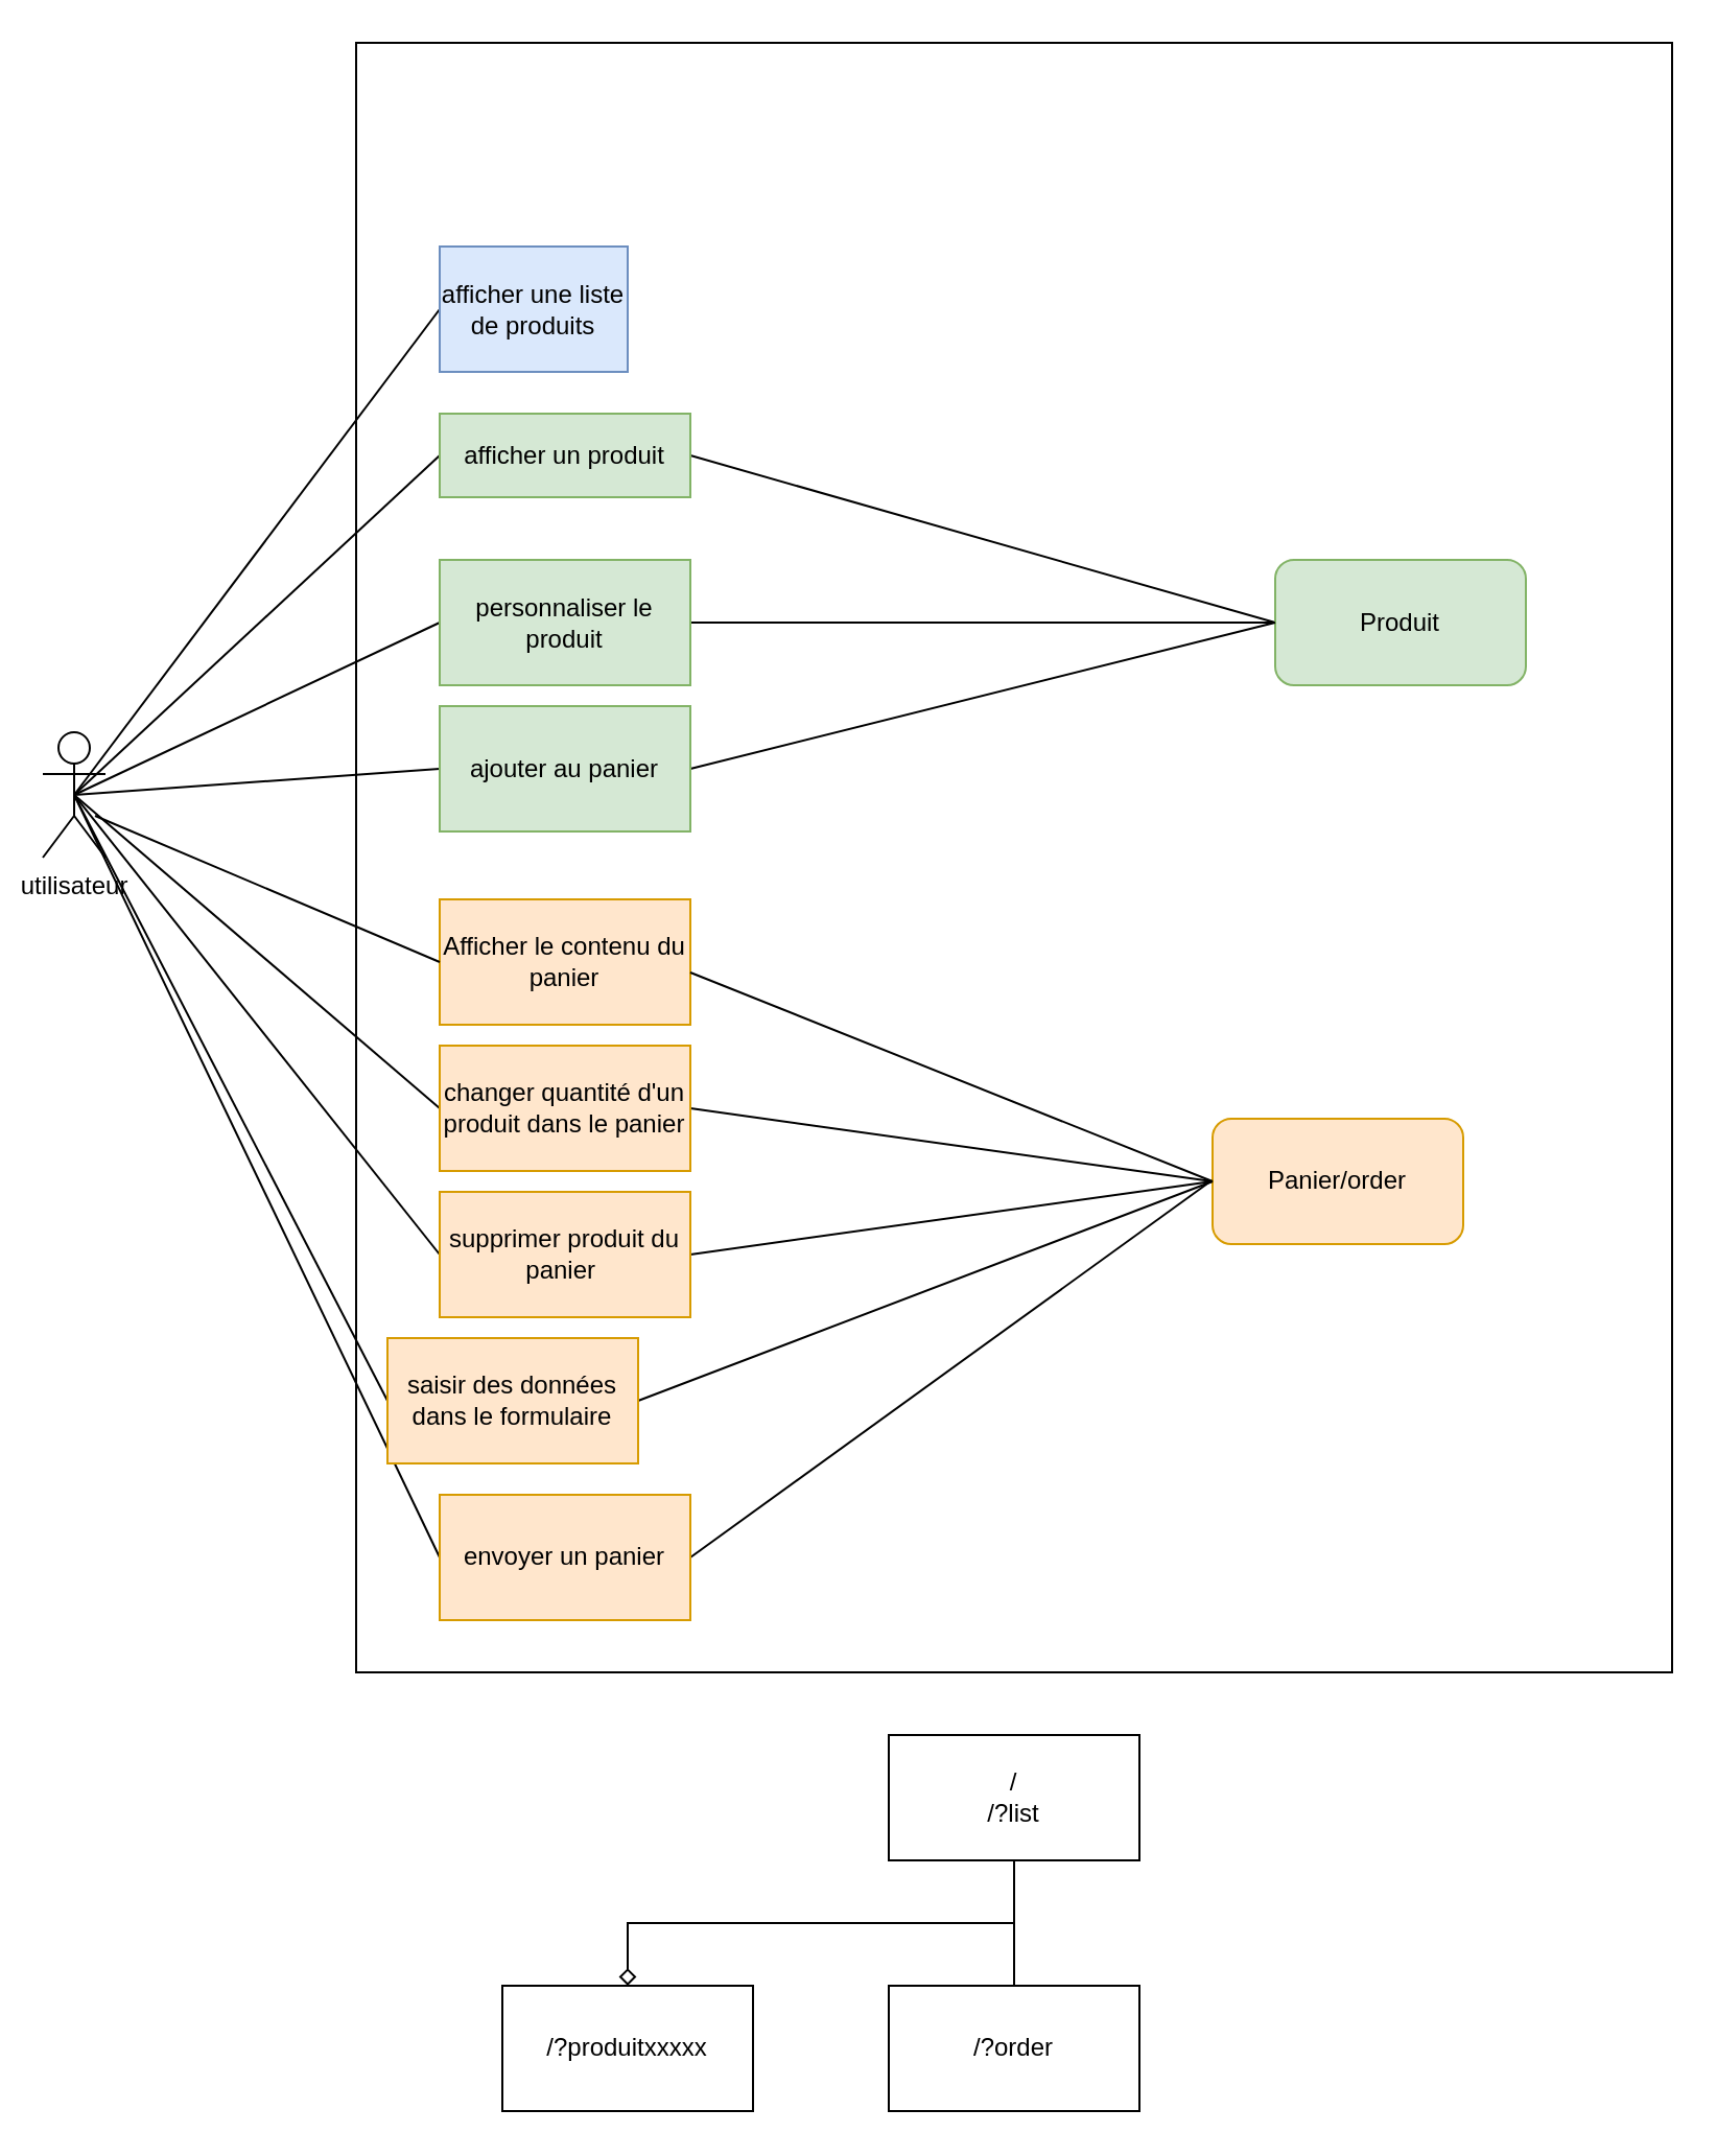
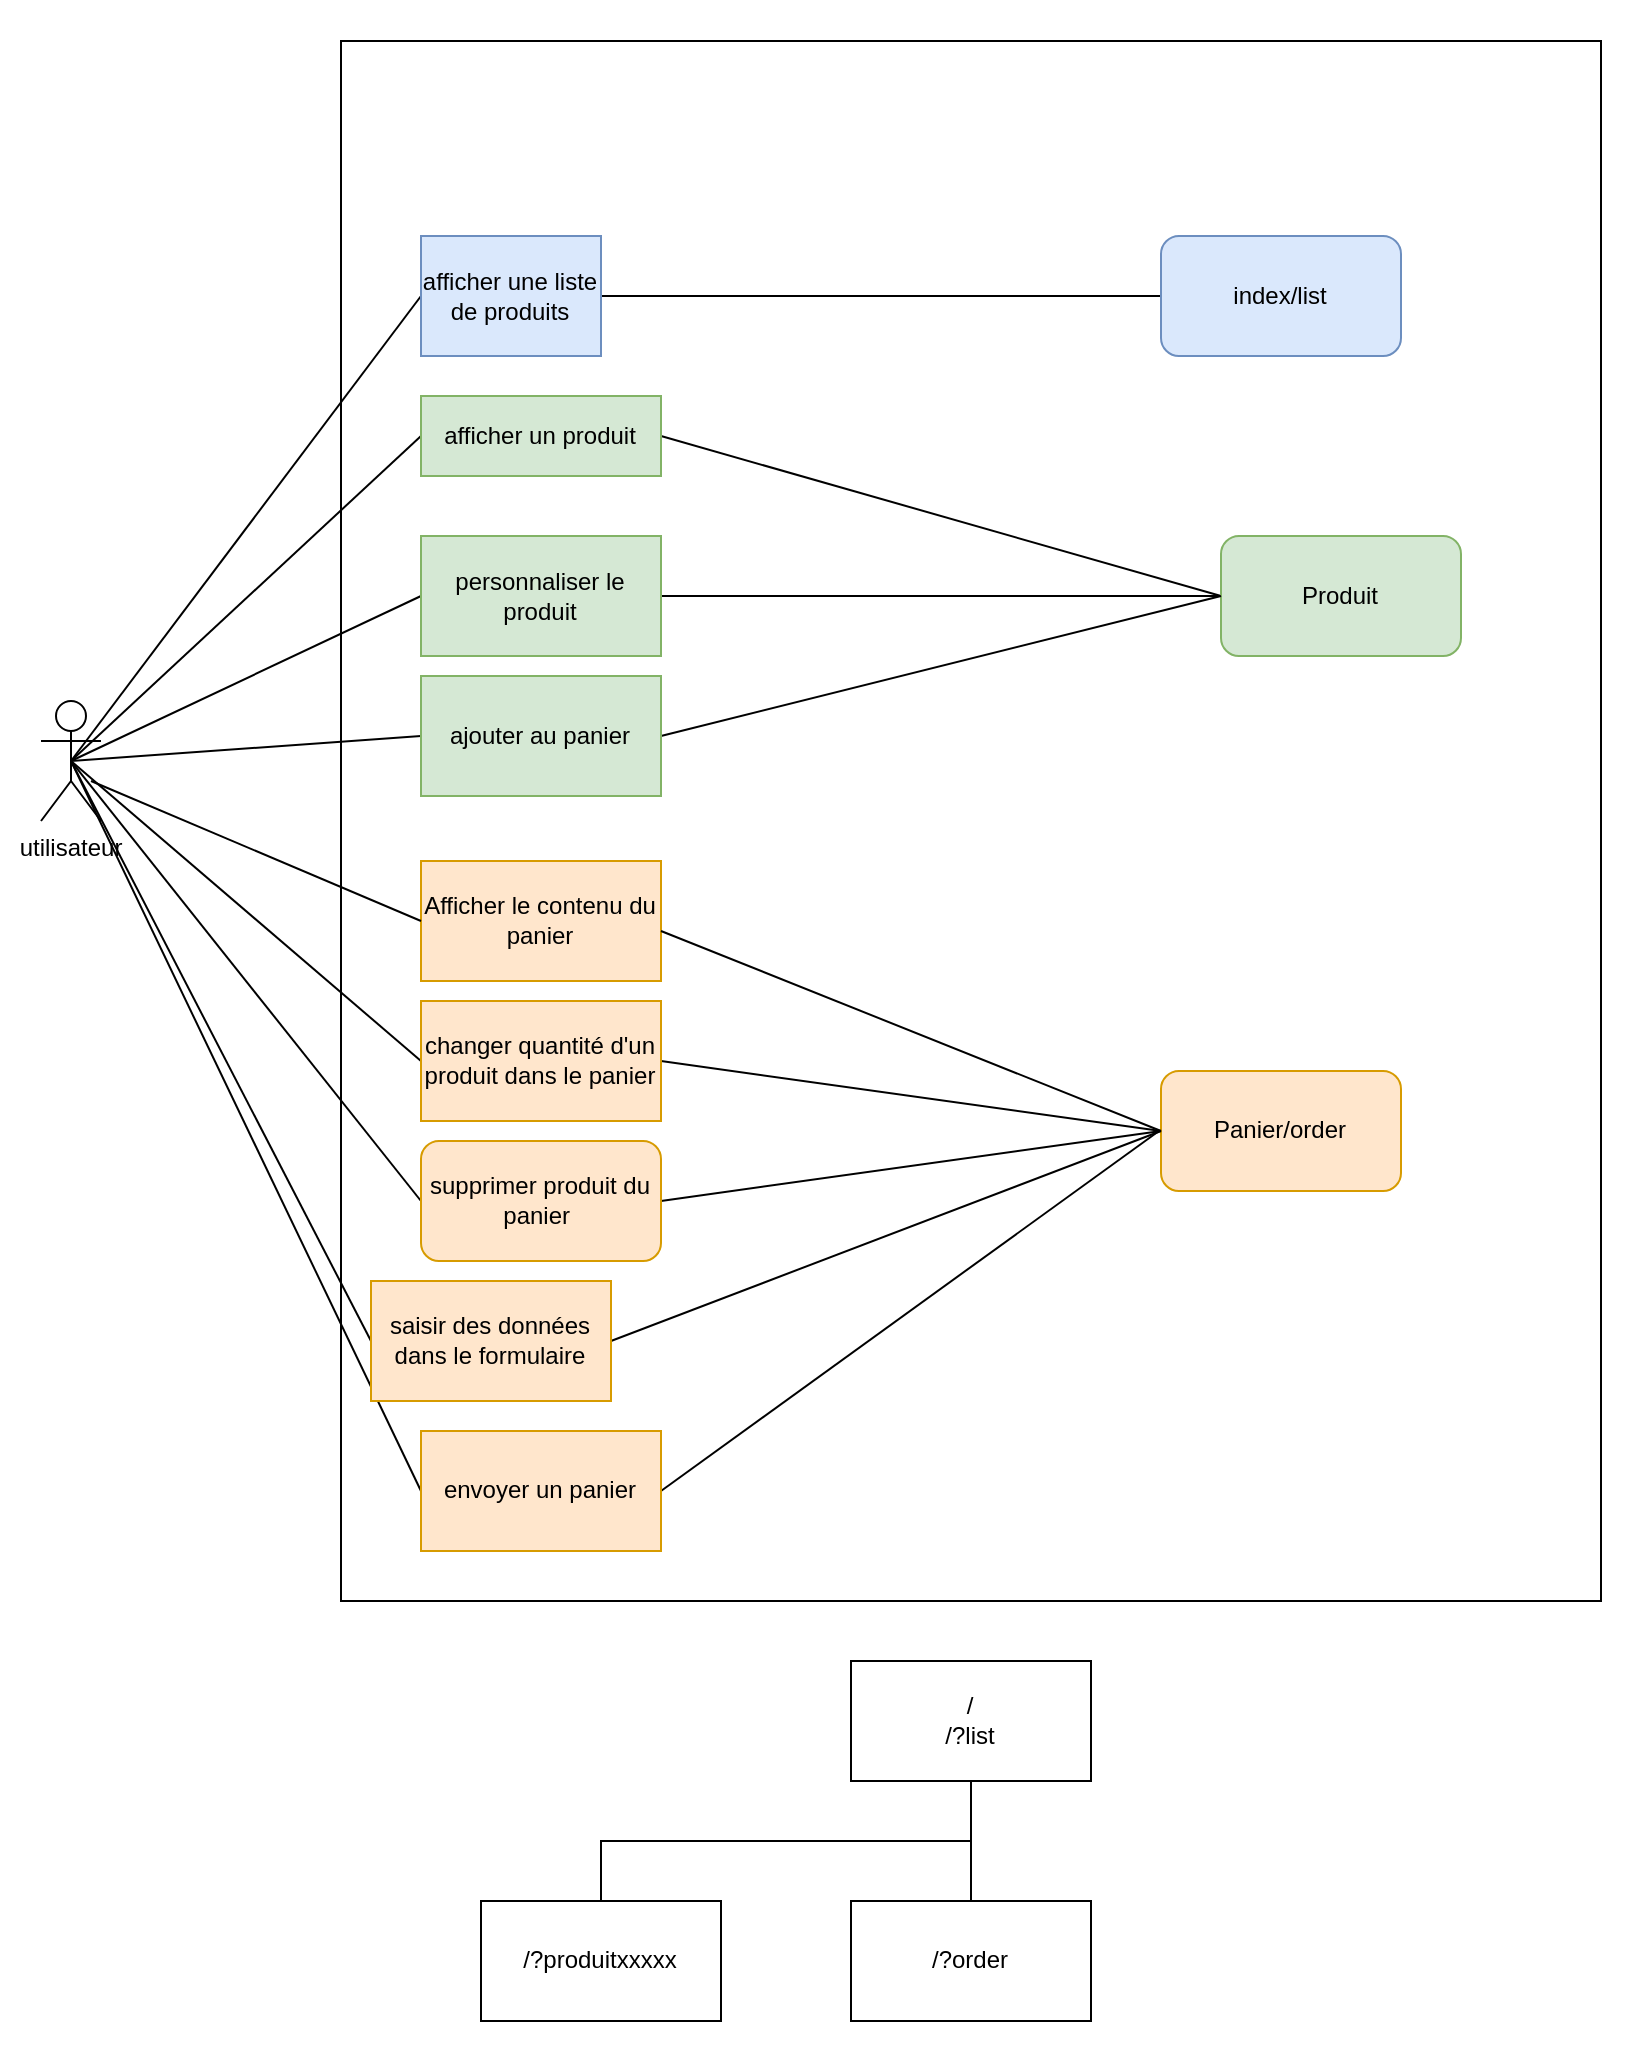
  <mxCell id="0" />
  <mxCell id="1" parent="0" />
  <mxCell id="2" value="" style="rounded=0;whiteSpace=wrap;html=1;" parent="1" vertex="1"><mxGeometry x="170" y="20" width="630" height="780" as="geometry" /></mxCell>
  <mxCell id="3" style="rounded=0;orthogonalLoop=1;jettySize=auto;html=1;exitX=0.5;exitY=0.5;exitDx=0;exitDy=0;exitPerimeter=0;endArrow=none;endFill=0;entryX=0;entryY=0.5;entryDx=0;entryDy=0;" parent="1" source="11" target="27" edge="1"><mxGeometry relative="1" as="geometry"><mxPoint x="157.574" y="98.284" as="targetPoint" /></mxGeometry></mxCell>
  <mxCell id="4" style="edgeStyle=none;rounded=0;orthogonalLoop=1;jettySize=auto;html=1;exitX=0.5;exitY=0.5;exitDx=0;exitDy=0;exitPerimeter=0;endArrow=none;endFill=0;entryX=0;entryY=0.5;entryDx=0;entryDy=0;" parent="1" source="11" target="28" edge="1"><mxGeometry relative="1" as="geometry"><mxPoint x="157.574" y="201.284" as="targetPoint" /></mxGeometry></mxCell>
  <mxCell id="5" style="edgeStyle=none;rounded=0;orthogonalLoop=1;jettySize=auto;html=1;exitX=0.5;exitY=0.5;exitDx=0;exitDy=0;exitPerimeter=0;endArrow=none;endFill=0;entryX=0;entryY=0.5;entryDx=0;entryDy=0;" parent="1" source="11" target="29" edge="1"><mxGeometry relative="1" as="geometry"><mxPoint x="149" y="279" as="targetPoint" /></mxGeometry></mxCell>
  <mxCell id="6" style="edgeStyle=none;rounded=0;orthogonalLoop=1;jettySize=auto;html=1;exitX=0.5;exitY=0.5;exitDx=0;exitDy=0;exitPerimeter=0;endArrow=none;endFill=0;entryX=0;entryY=0.5;entryDx=0;entryDy=0;" parent="1" source="11" target="30" edge="1"><mxGeometry relative="1" as="geometry"><mxPoint x="140" y="343" as="targetPoint" /></mxGeometry></mxCell>
  <mxCell id="7" style="edgeStyle=none;rounded=0;orthogonalLoop=1;jettySize=auto;html=1;exitX=0.5;exitY=0.5;exitDx=0;exitDy=0;exitPerimeter=0;endArrow=none;endFill=0;entryX=0;entryY=0.5;entryDx=0;entryDy=0;" parent="1" source="11" target="33" edge="1"><mxGeometry relative="1" as="geometry"><mxPoint x="157.574" y="569.716" as="targetPoint" /></mxGeometry></mxCell>
  <mxCell id="8" style="edgeStyle=none;rounded=0;orthogonalLoop=1;jettySize=auto;html=1;exitX=0.5;exitY=0.5;exitDx=0;exitDy=0;exitPerimeter=0;endArrow=none;endFill=0;entryX=0;entryY=0.5;entryDx=0;entryDy=0;" parent="1" source="11" target="34" edge="1"><mxGeometry relative="1" as="geometry"><mxPoint x="181.04" y="652" as="targetPoint" /></mxGeometry></mxCell>
  <mxCell id="9" style="edgeStyle=none;rounded=0;orthogonalLoop=1;jettySize=auto;html=1;exitX=0.5;exitY=0.5;exitDx=0;exitDy=0;exitPerimeter=0;endArrow=none;endFill=0;entryX=0;entryY=0.5;entryDx=0;entryDy=0;" parent="1" source="11" target="32" edge="1"><mxGeometry relative="1" as="geometry"><mxPoint x="149.96" y="493.04" as="targetPoint" /></mxGeometry></mxCell>
  <mxCell id="10" style="edgeStyle=none;rounded=0;orthogonalLoop=1;jettySize=auto;html=1;exitX=0.5;exitY=0.5;exitDx=0;exitDy=0;exitPerimeter=0;endArrow=none;endFill=0;entryX=0;entryY=0.5;entryDx=0;entryDy=0;" parent="1" source="11" target="31" edge="1"><mxGeometry relative="1" as="geometry"><mxPoint x="147.059" y="409.176" as="targetPoint" /></mxGeometry></mxCell>
  <mxCell id="11" value="utilisateur" style="shape=umlActor;verticalLabelPosition=bottom;verticalAlign=top;html=1;outlineConnect=0;" parent="1" vertex="1"><mxGeometry x="20" y="350" width="30" height="60" as="geometry" /></mxCell>
- <mxCell id="12" style="edgeStyle=orthogonalEdgeStyle;rounded=0;orthogonalLoop=1;jettySize=auto;html=1;exitX=0.5;exitY=1;exitDx=0;exitDy=0;endArrow=diamond;endFill=0;" parent="1" source="13" target="14" edge="1"><mxGeometry relative="1" as="geometry" /></mxCell>
+ <mxCell id="12" style="edgeStyle=orthogonalEdgeStyle;rounded=0;orthogonalLoop=1;jettySize=auto;html=1;exitX=0.5;exitY=1;exitDx=0;exitDy=0;endArrow=none;endFill=0;" parent="1" source="13" target="14" edge="1"><mxGeometry relative="1" as="geometry" /></mxCell>
  <mxCell id="13" value="/&lt;br&gt;/?list" style="rounded=0;whiteSpace=wrap;html=1;" parent="1" vertex="1"><mxGeometry x="425" y="830" width="120" height="60" as="geometry" /></mxCell>
  <mxCell id="14" value="/?produitxxxxx" style="rounded=0;whiteSpace=wrap;html=1;" parent="1" vertex="1"><mxGeometry x="240" y="950" width="120" height="60" as="geometry" /></mxCell>
  <mxCell id="15" value="/?order" style="rounded=0;whiteSpace=wrap;html=1;" parent="1" vertex="1"><mxGeometry x="425" y="950" width="120" height="60" as="geometry" /></mxCell>
+ <mxCell id="16" value="" style="endArrow=none;html=1;exitX=1;exitY=0.5;exitDx=0;exitDy=0;entryX=0;entryY=0.5;entryDx=0;entryDy=0;" parent="1" source="27" target="19" edge="1"><mxGeometry width="50" height="50" relative="1" as="geometry"><mxPoint x="260" y="70" as="sourcePoint" /><mxPoint x="450" y="230" as="targetPoint" /></mxGeometry></mxCell>
  <mxCell id="17" value="" style="endArrow=none;html=1;exitX=1;exitY=0.5;exitDx=0;exitDy=0;entryX=0;entryY=0.5;entryDx=0;entryDy=0;" parent="1" source="28" target="20" edge="1"><mxGeometry width="50" height="50" relative="1" as="geometry"><mxPoint x="260" y="173" as="sourcePoint" /><mxPoint x="450" y="230" as="targetPoint" /></mxGeometry></mxCell>
  <mxCell id="18" value="" style="endArrow=none;html=1;exitX=1;exitY=0.5;exitDx=0;exitDy=0;entryX=0;entryY=0.5;entryDx=0;entryDy=0;" parent="1" source="29" target="20" edge="1"><mxGeometry width="50" height="50" relative="1" as="geometry"><mxPoint x="260" y="259" as="sourcePoint" /><mxPoint x="450" y="230" as="targetPoint" /></mxGeometry></mxCell>
+ <mxCell id="19" value="index/list" style="rounded=1;whiteSpace=wrap;html=1;fillColor=#dae8fc;strokeColor=#6c8ebf;" parent="1" vertex="1"><mxGeometry x="580" y="117.5" width="120" height="60" as="geometry" /></mxCell>
  <mxCell id="20" value="Produit" style="rounded=1;whiteSpace=wrap;html=1;fillColor=#d5e8d4;strokeColor=#82b366;" parent="1" vertex="1"><mxGeometry x="610" y="267.5" width="120" height="60" as="geometry" /></mxCell>
  <mxCell id="21" value="" style="endArrow=none;html=1;exitX=1;exitY=0.5;exitDx=0;exitDy=0;entryX=0;entryY=0.5;entryDx=0;entryDy=0;" parent="1" source="30" target="20" edge="1"><mxGeometry width="50" height="50" relative="1" as="geometry"><mxPoint x="260" y="343" as="sourcePoint" /><mxPoint x="450" y="230" as="targetPoint" /></mxGeometry></mxCell>
  <mxCell id="22" value="Panier/order" style="rounded=1;whiteSpace=wrap;html=1;fillColor=#ffe6cc;strokeColor=#d79b00;" parent="1" vertex="1"><mxGeometry x="580" y="535" width="120" height="60" as="geometry" /></mxCell>
  <mxCell id="23" value="" style="endArrow=none;html=1;exitX=1;exitY=0.5;exitDx=0;exitDy=0;entryX=0;entryY=0.5;entryDx=0;entryDy=0;" parent="1" source="31" target="22" edge="1"><mxGeometry width="50" height="50" relative="1" as="geometry"><mxPoint x="260" y="440" as="sourcePoint" /><mxPoint x="580" y="540" as="targetPoint" /></mxGeometry></mxCell>
  <mxCell id="24" value="" style="endArrow=none;html=1;entryX=1;entryY=0.5;entryDx=0;entryDy=0;exitX=0;exitY=0.5;exitDx=0;exitDy=0;" parent="1" source="22" target="32" edge="1"><mxGeometry width="50" height="50" relative="1" as="geometry"><mxPoint x="576" y="480" as="sourcePoint" /><mxPoint x="259.04" y="508" as="targetPoint" /></mxGeometry></mxCell>
  <mxCell id="25" value="" style="endArrow=none;html=1;exitX=1;exitY=0.5;exitDx=0;exitDy=0;entryX=0;entryY=0.5;entryDx=0;entryDy=0;" parent="1" source="33" target="22" edge="1"><mxGeometry width="50" height="50" relative="1" as="geometry"><mxPoint x="260" y="598" as="sourcePoint" /><mxPoint x="580" y="540" as="targetPoint" /></mxGeometry></mxCell>
  <mxCell id="26" value="" style="endArrow=none;html=1;exitX=1;exitY=0.5;exitDx=0;exitDy=0;" parent="1" source="34" edge="1"><mxGeometry width="50" height="50" relative="1" as="geometry"><mxPoint x="263" y="684" as="sourcePoint" /><mxPoint x="579" y="565" as="targetPoint" /></mxGeometry></mxCell>
  <mxCell id="27" value="&lt;span&gt;afficher une liste de produits&lt;/span&gt;" style="rounded=0;whiteSpace=wrap;html=1;fillColor=#dae8fc;strokeColor=#6c8ebf;" parent="1" vertex="1"><mxGeometry x="210" y="117.5" width="90" height="60" as="geometry" /></mxCell>
  <mxCell id="28" value="&lt;span&gt;afficher un produit&lt;/span&gt;" style="rounded=0;whiteSpace=wrap;html=1;fillColor=#d5e8d4;strokeColor=#82b366;" parent="1" vertex="1"><mxGeometry x="210" y="197.5" width="120" height="40" as="geometry" /></mxCell>
  <mxCell id="29" value="&lt;span&gt;personnaliser le produit&lt;/span&gt;" style="rounded=0;whiteSpace=wrap;html=1;fillColor=#d5e8d4;strokeColor=#82b366;" parent="1" vertex="1"><mxGeometry x="210" y="267.5" width="120" height="60" as="geometry" /></mxCell>
  <mxCell id="30" value="&lt;span&gt;ajouter au panier&lt;/span&gt;" style="rounded=0;whiteSpace=wrap;html=1;fillColor=#d5e8d4;strokeColor=#82b366;" parent="1" vertex="1"><mxGeometry x="210" y="337.5" width="120" height="60" as="geometry" /></mxCell>
  <mxCell id="31" value="&lt;span&gt;changer quantité d'un produit dans le panier&lt;/span&gt;" style="rounded=0;whiteSpace=wrap;html=1;fillColor=#ffe6cc;strokeColor=#d79b00;" parent="1" vertex="1"><mxGeometry x="210" y="500" width="120" height="60" as="geometry" /></mxCell>
- <mxCell id="32" value="&lt;span&gt;supprimer produit du panier&amp;nbsp;&lt;/span&gt;" style="rounded=0;whiteSpace=wrap;html=1;fillColor=#ffe6cc;strokeColor=#d79b00;" parent="1" vertex="1"><mxGeometry x="210" y="570" width="120" height="60" as="geometry" /></mxCell>
+ <mxCell id="32" value="&lt;span&gt;supprimer produit du panier&amp;nbsp;&lt;/span&gt;" style="whiteSpace=wrap;html=1;fillColor=#ffe6cc;strokeColor=#d79b00;rounded=1;" parent="1" vertex="1"><mxGeometry x="210" y="570" width="120" height="60" as="geometry" /></mxCell>
  <mxCell id="33" value="saisir des données dans le formulaire" style="rounded=0;whiteSpace=wrap;html=1;fillColor=#ffe6cc;strokeColor=#d79b00;" parent="1" vertex="1"><mxGeometry x="185" y="640" width="120" height="60" as="geometry" /></mxCell>
  <mxCell id="34" value="&lt;span&gt;envoyer un panier&lt;/span&gt;" style="rounded=0;whiteSpace=wrap;html=1;fillColor=#ffe6cc;strokeColor=#d79b00;" parent="1" vertex="1"><mxGeometry x="210" y="715" width="120" height="60" as="geometry" /></mxCell>
  <mxCell id="35" value="" style="endArrow=none;html=1;exitX=0.5;exitY=0;exitDx=0;exitDy=0;" parent="1" source="15" edge="1"><mxGeometry width="50" height="50" relative="1" as="geometry"><mxPoint x="470" y="930" as="sourcePoint" /><mxPoint x="485" y="920" as="targetPoint" /></mxGeometry></mxCell>
  <mxCell id="36" value="&lt;span&gt;Afficher le contenu du panier&lt;/span&gt;" style="rounded=0;whiteSpace=wrap;html=1;fillColor=#ffe6cc;strokeColor=#d79b00;" vertex="1" parent="1"><mxGeometry x="210" y="430" width="120" height="60" as="geometry" /></mxCell>
  <mxCell id="37" style="edgeStyle=none;rounded=0;orthogonalLoop=1;jettySize=auto;html=1;exitX=0.5;exitY=0.5;exitDx=0;exitDy=0;exitPerimeter=0;endArrow=none;endFill=0;entryX=0;entryY=0.5;entryDx=0;entryDy=0;" edge="1" parent="1" target="36"><mxGeometry relative="1" as="geometry"><mxPoint x="220" y="540" as="targetPoint" /><mxPoint x="45" y="390" as="sourcePoint" /></mxGeometry></mxCell>
  <mxCell id="38" value="" style="endArrow=none;html=1;exitX=1;exitY=0.5;exitDx=0;exitDy=0;entryX=0;entryY=0.5;entryDx=0;entryDy=0;" edge="1" parent="1" target="22"><mxGeometry width="50" height="50" relative="1" as="geometry"><mxPoint x="330" y="465" as="sourcePoint" /><mxPoint x="580" y="560" as="targetPoint" /></mxGeometry></mxCell>
